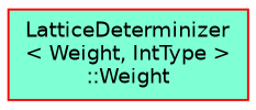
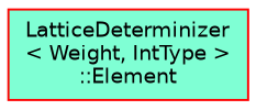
  digraph {
    rankdir=LR
-   n1 [color=red fillcolor=aquamarine fontname=Helvetica fontsize=10 height=0.2 label="LatticeDeterminizer\l\< Weight, IntType \>\l::Weight" shape=record style=filled width=0.4]
+   n1 [color=red fillcolor=aquamarine fontname=Helvetica fontsize=10 height=0.2 label="LatticeDeterminizer\l\< Weight, IntType \>\l::Element" shape=record style=filled width=0.4]
  }
